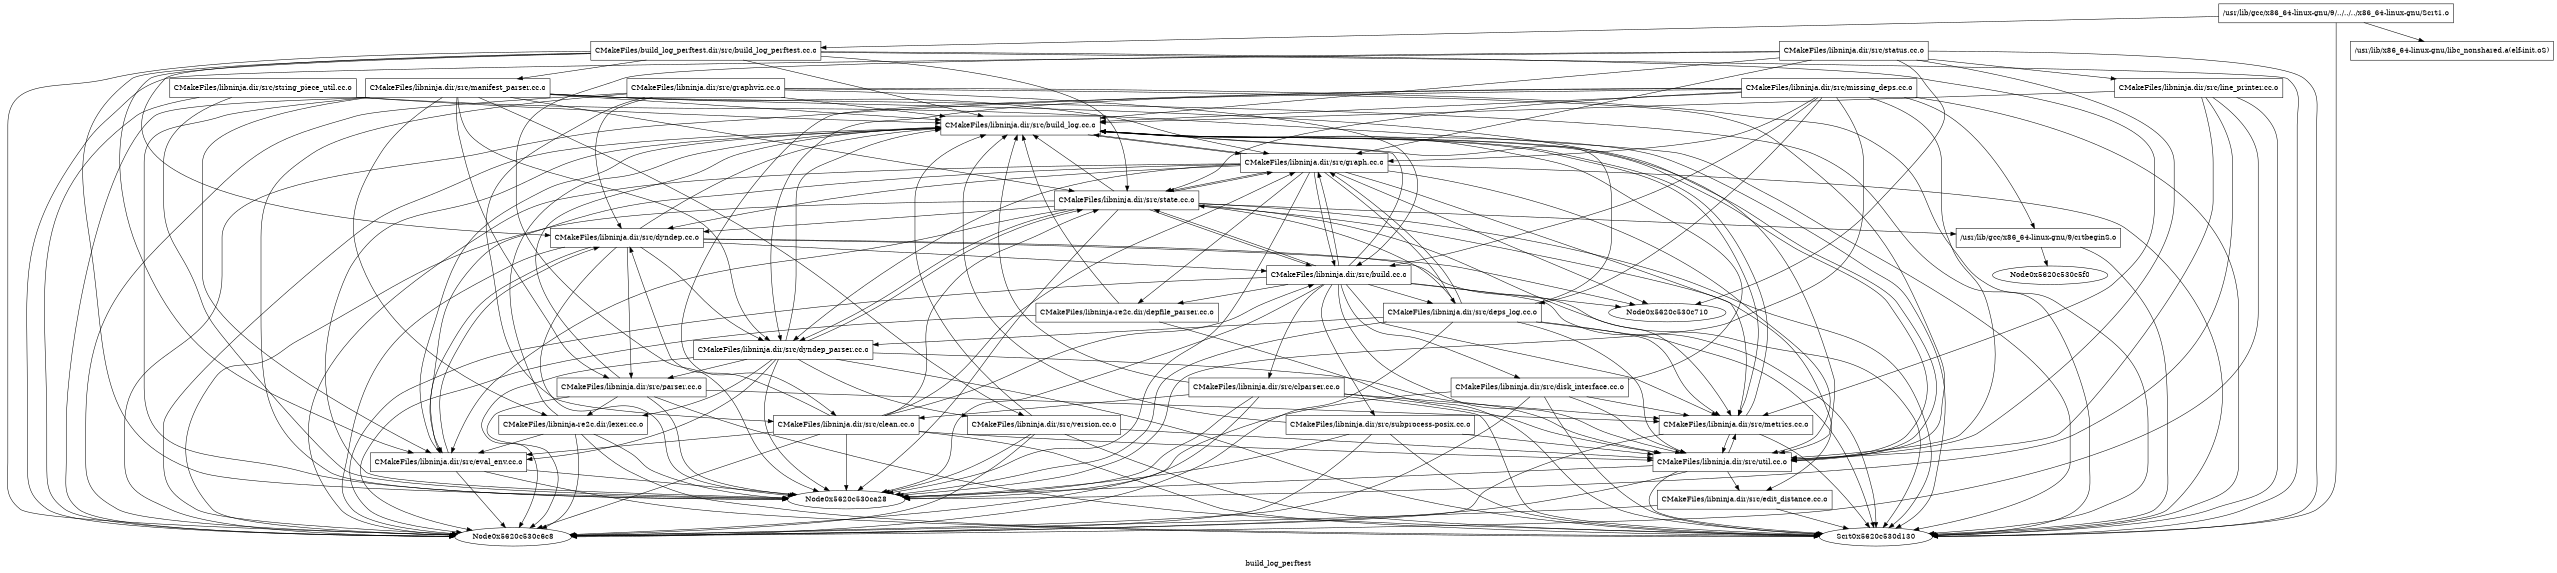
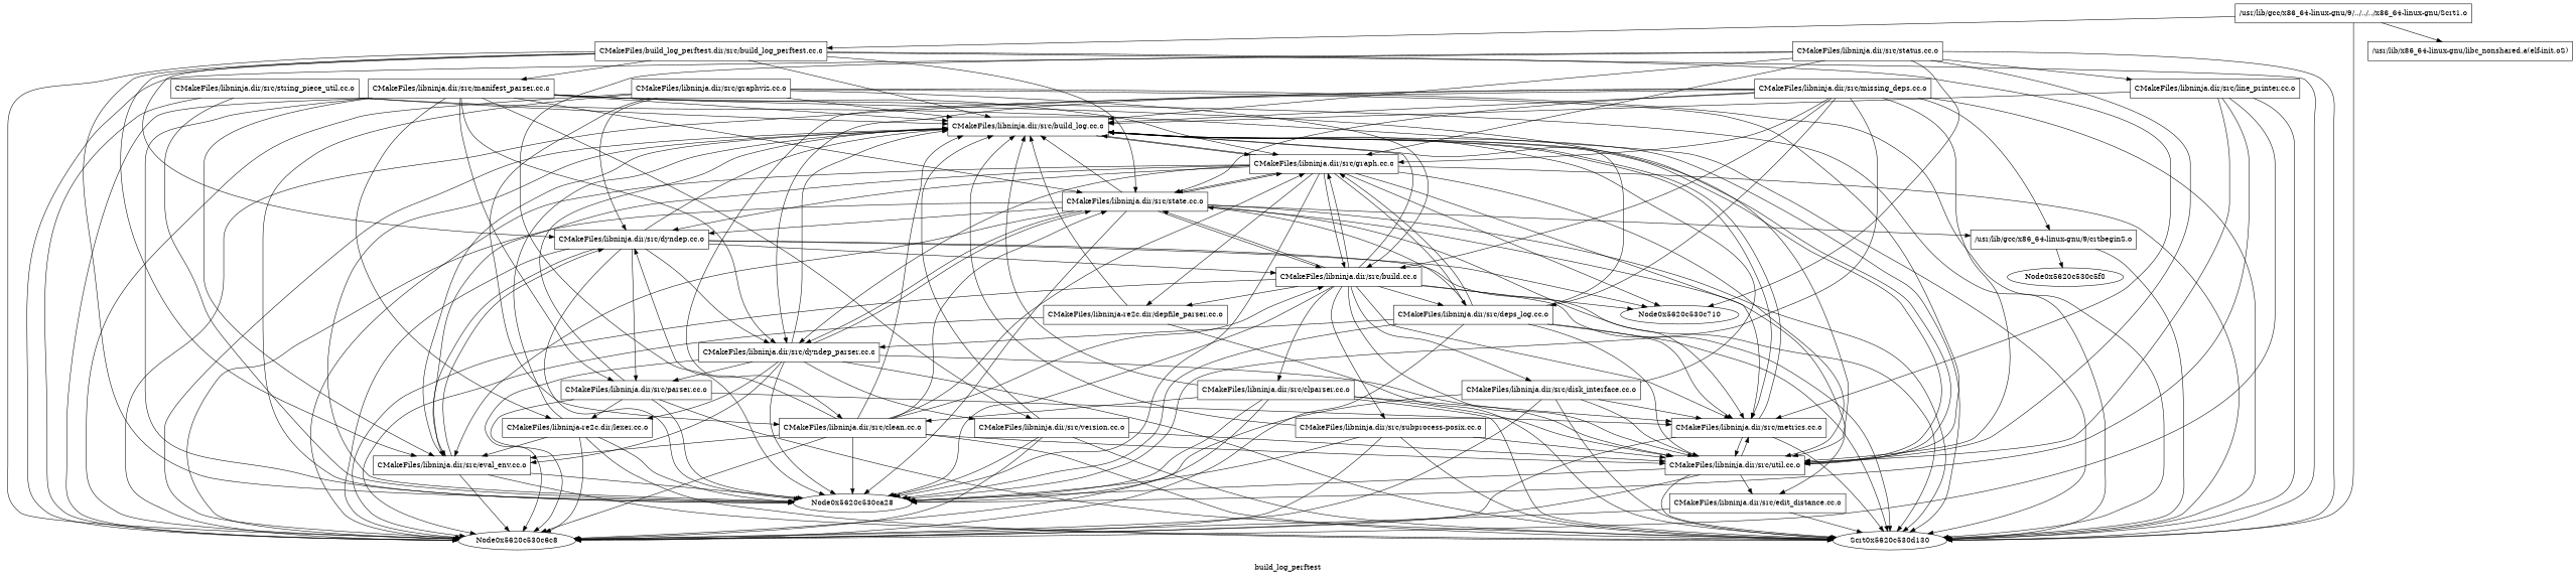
  digraph {
    label=build_log_perftest
    node [shape=record]
    n1 [label="{/usr/lib/gcc/x86_64-linux-gnu/9/../../../x86_64-linux-gnu/Scrt1.o}"]
    n2 [label="{CMakeFiles/build_log_perftest.dir/src/build_log_perftest.cc.o}"]
    n3 [label="{/usr/lib/x86_64-linux-gnu/libc_nonshared.a(elf-init.oS)}"]
    n4 [label=Scrt0x5620c530d130 shape=""]
    n5 [label="{CMakeFiles/libninja.dir/src/build_log.cc.o}"]
    n6 [label="{CMakeFiles/libninja.dir/src/metrics.cc.o}"]
    Node0x5620c530c6c8 [shape=""]
    Node0x5620c530ca28 [shape=""]
    n9 [label="{CMakeFiles/libninja.dir/src/state.cc.o}"]
    n10 [label="{CMakeFiles/libninja.dir/src/dyndep.cc.o}"]
    n11 [label="{CMakeFiles/libninja.dir/src/eval_env.cc.o}"]
    n12 [label="{CMakeFiles/libninja.dir/src/manifest_parser.cc.o}"]
    n13 [label="{CMakeFiles/libninja.dir/src/graph.cc.o}"]
    n14 [label="{CMakeFiles/libninja.dir/src/util.cc.o}"]
    n15 [label="{/usr/lib/gcc/x86_64-linux-gnu/9/crtbeginS.o}"]
    n16 [label="{CMakeFiles/libninja.dir/src/build.cc.o}"]
    n17 [label="{CMakeFiles/libninja.dir/src/dyndep_parser.cc.o}"]
    n18 [label="{CMakeFiles/libninja.dir/src/edit_distance.cc.o}"]
    Node0x5620c530c710 [shape=""]
    n20 [label="{CMakeFiles/libninja.dir/src/parser.cc.o}"]
    n21 [label="{CMakeFiles/libninja.dir/src/version.cc.o}"]
    n22 [label="{CMakeFiles/libninja-re2c.dir/lexer.cc.o}"]
    Node0x5620c530c5f0 [shape=""]
    n24 [label="{CMakeFiles/libninja.dir/src/deps_log.cc.o}"]
    n25 [label="{CMakeFiles/libninja-re2c.dir/depfile_parser.cc.o}"]
    n26 [label="{CMakeFiles/libninja.dir/src/clparser.cc.o}"]
    n27 [label="{CMakeFiles/libninja.dir/src/disk_interface.cc.o}"]
    n28 [label="{CMakeFiles/libninja.dir/src/subprocess-posix.cc.o}"]
    n29 [label="{CMakeFiles/libninja.dir/src/clean.cc.o}"]
    n30 [label="{CMakeFiles/libninja.dir/src/graphviz.cc.o}"]
    n31 [label="{CMakeFiles/libninja.dir/src/line_printer.cc.o}"]
    n32 [label="{CMakeFiles/libninja.dir/src/missing_deps.cc.o}"]
    n33 [label="{CMakeFiles/libninja.dir/src/status.cc.o}"]
    n34 [label="{CMakeFiles/libninja.dir/src/string_piece_util.cc.o}"]
    n1 -> n2
    n1 -> n3
    n1 -> n4
    n2 -> n4
    n2 -> n5
    n2 -> n6
    n2 -> Node0x5620c530c6c8
    n2 -> Node0x5620c530ca28
    n2 -> n9
    n2 -> n10
    n2 -> n11
    n2 -> n12
    n5 -> n4
    n5 -> n6
    n5 -> Node0x5620c530c6c8
    n5 -> Node0x5620c530ca28
    n5 -> n13
    n5 -> n14
    n6 -> n4
    n6 -> n5
    n6 -> Node0x5620c530c6c8
    n6 -> n14
    n9 -> n4
    n9 -> n5
    n9 -> n6
    n9 -> Node0x5620c530c6c8
    n9 -> Node0x5620c530ca28
    n9 -> n10
    n9 -> n11
    n9 -> n13
    n9 -> n15
    n9 -> n16
    n9 -> n17
    n9 -> n18
    n10 -> n4
    n10 -> n5
    n10 -> Node0x5620c530c6c8
    n10 -> Node0x5620c530ca28
    n10 -> n11
    n10 -> n16
    n10 -> n17
    n10 -> Node0x5620c530c710
    n10 -> n20
    n11 -> n4
    n11 -> n5
    n11 -> Node0x5620c530c6c8
    n11 -> Node0x5620c530ca28
    n11 -> n10
    n12 -> n4
    n12 -> n5
    n12 -> Node0x5620c530c6c8
    n12 -> Node0x5620c530ca28
    n12 -> n9
    n12 -> n11
    n12 -> n13
    n12 -> n14
    n12 -> n17
    n12 -> n20
    n12 -> n21
    n12 -> n22
    n13 -> n4
    n13 -> n5
    n13 -> n6
    n13 -> Node0x5620c530c6c8
    n13 -> Node0x5620c530ca28
    n13 -> n9
    n13 -> n10
    n13 -> n11
    n13 -> n14
    n13 -> n16
    n13 -> n17
    n13 -> Node0x5620c530c710
    n13 -> n24
    n13 -> n25
    n14 -> n4
    n14 -> n5
    n14 -> n6
    n14 -> Node0x5620c530c6c8
    n14 -> Node0x5620c530ca28
    n14 -> n18
    n15 -> n4
    n15 -> Node0x5620c530c5f0
    n16 -> n4
    n16 -> n5
    n16 -> n6
    n16 -> Node0x5620c530c6c8
    n16 -> Node0x5620c530ca28
    n16 -> n9
    n16 -> n13
    n16 -> n14
    n16 -> Node0x5620c530c710
    n16 -> n24
    n16 -> n25
    n16 -> n26
    n16 -> n27
    n16 -> n28
    n17 -> n4
    n17 -> n5
    n17 -> Node0x5620c530c6c8
    n17 -> Node0x5620c530ca28
    n17 -> n9
    n17 -> n11
    n17 -> n14
    n17 -> n20
    n17 -> n21
    n17 -> n22
    n18 -> n4
    n18 -> Node0x5620c530c6c8
    n20 -> n4
    n20 -> n5
    n20 -> n6
    n20 -> Node0x5620c530c6c8
    n20 -> Node0x5620c530ca28
    n20 -> n22
    n21 -> n4
    n21 -> n5
    n21 -> Node0x5620c530c6c8
    n21 -> Node0x5620c530ca28
    n21 -> n14
    n22 -> n4
    n22 -> n5
    n22 -> Node0x5620c530c6c8
    n22 -> Node0x5620c530ca28
    n22 -> n11
    n24 -> n4
    n24 -> n5
    n24 -> n6
    n24 -> Node0x5620c530c6c8
    n24 -> Node0x5620c530ca28
    n24 -> n9
    n24 -> n13
    n24 -> n14
    n24 -> n17
    n25 -> n4
    n25 -> n5
    n25 -> Node0x5620c530c6c8
    n26 -> n4
    n26 -> n5
    n26 -> n6
    n26 -> Node0x5620c530c6c8
    n26 -> Node0x5620c530ca28
    n26 -> n14
    n26 -> n29
    n27 -> n4
    n27 -> n5
    n27 -> n6
    n27 -> Node0x5620c530c6c8
    n27 -> Node0x5620c530ca28
    n27 -> n14
    n28 -> n4
    n28 -> n5
    n28 -> Node0x5620c530c6c8
    n28 -> Node0x5620c530ca28
    n28 -> n14
    n29 -> n4
+   n29 -> n5
    n29 -> Node0x5620c530c6c8
    n29 -> Node0x5620c530ca28
    n29 -> n9
    n29 -> n10
    n29 -> n11
    n29 -> n13
    n29 -> n14
    n29 -> n16
    n30 -> n4
    n30 -> n5
    n30 -> Node0x5620c530c6c8
    n30 -> Node0x5620c530ca28
    n30 -> n10
    n30 -> n14
    n30 -> n16
    n30 -> n29
    n31 -> n4
    n31 -> n5
    n31 -> Node0x5620c530c6c8
    n31 -> Node0x5620c530ca28
    n31 -> n14
    n32 -> n4
    n32 -> n5
    n32 -> Node0x5620c530c6c8
    n32 -> Node0x5620c530ca28
    n32 -> n9
    n32 -> n13
    n32 -> n14
    n32 -> n15
    n32 -> n16
    n32 -> n17
    n32 -> n24
    n32 -> n29
    n33 -> n4
    n33 -> n5
    n33 -> Node0x5620c530c6c8
    n33 -> Node0x5620c530ca28
    n33 -> n13
    n33 -> n14
    n33 -> Node0x5620c530c710
    n33 -> n31
    n34 -> n4
    n34 -> n5
    n34 -> Node0x5620c530c6c8
    n34 -> Node0x5620c530ca28
  }
